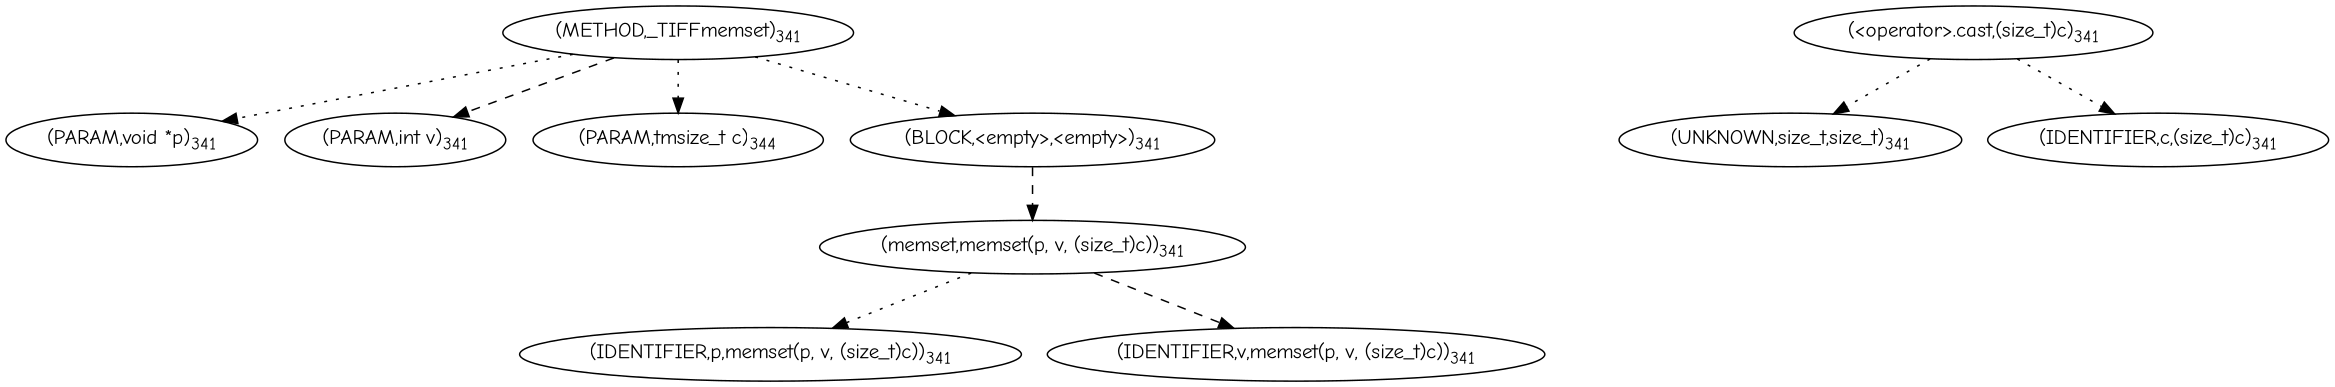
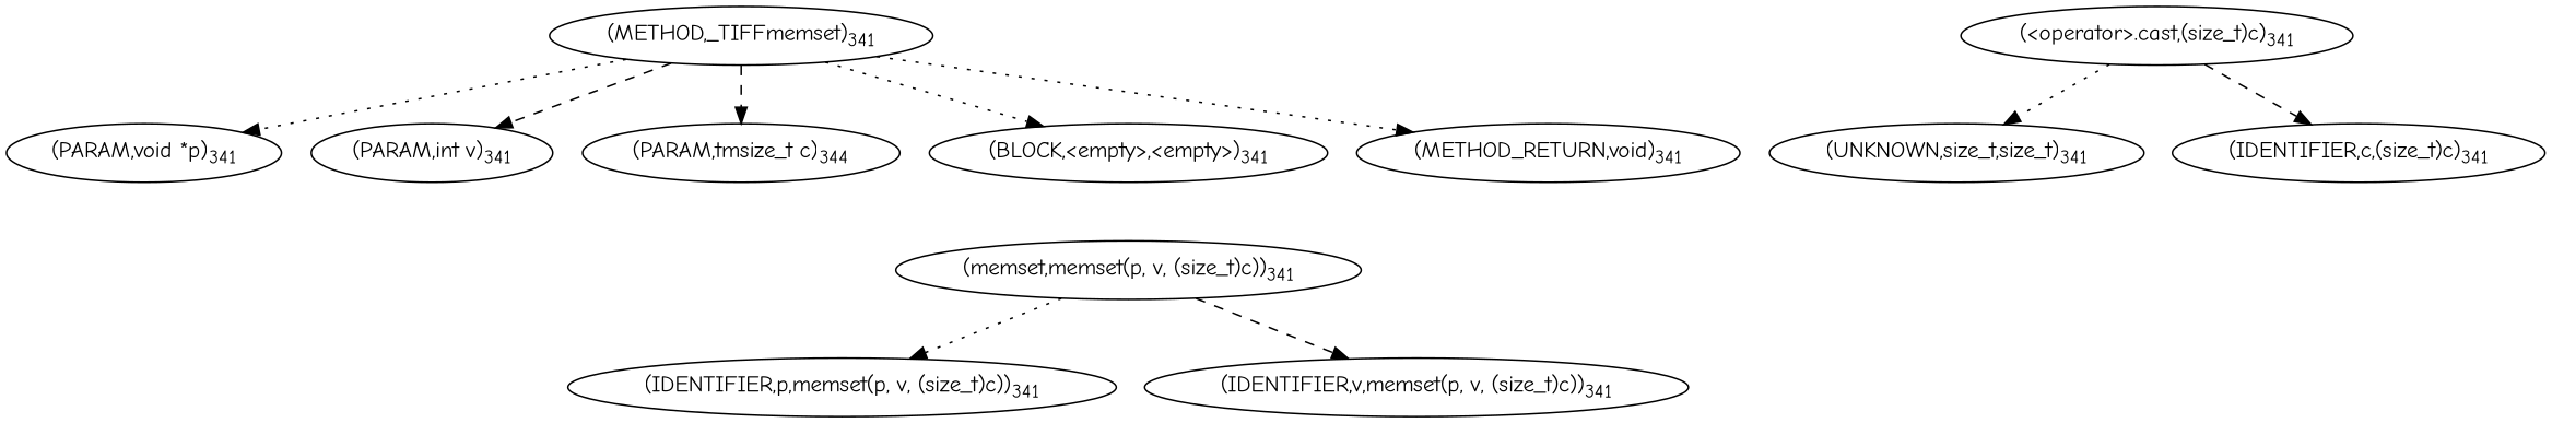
  digraph {
    fontname="Comic Neue"
    node [fontname="Comic Neue"]
    edge [fontname="Comic Neue" style=dotted]
    n1 [label=<(METHOD,_TIFFmemset)<SUB>341</SUB>>]
    n2 [label=<(PARAM,void *p)<SUB>341</SUB>>]
    n3 [label=<(PARAM,int v)<SUB>341</SUB>>]
    n4 [label=<(PARAM,tmsize_t c)<SUB>344</SUB>>]
    n5 [label=<(BLOCK,&lt;empty&gt;,&lt;empty&gt;)<SUB>341</SUB>>]
+   n6 [label=<(METHOD_RETURN,void)<SUB>341</SUB>>]
    n7 [label=<(memset,memset(p, v, (size_t)c))<SUB>341</SUB>>]
    n8 [label=<(IDENTIFIER,p,memset(p, v, (size_t)c))<SUB>341</SUB>>]
    n9 [label=<(IDENTIFIER,v,memset(p, v, (size_t)c))<SUB>341</SUB>>]
    n10 [label=<(&lt;operator&gt;.cast,(size_t)c)<SUB>341</SUB>>]
    n11 [label=<(UNKNOWN,size_t,size_t)<SUB>341</SUB>>]
    n12 [label=<(IDENTIFIER,c,(size_t)c)<SUB>341</SUB>>]
    n1 -> n2
    n1 -> n3 [style=dashed]
-   n1 -> n4
+   n1 -> n4 [style=dashed]
    n1 -> n5
-   n5 -> n7 [style=dashed]
+   n1 -> n6
    n7 -> n8
    n7 -> n9 [style=dashed]
    n10 -> n11
-   n10 -> n12
+   n10 -> n12 [style=dashed]
  }
